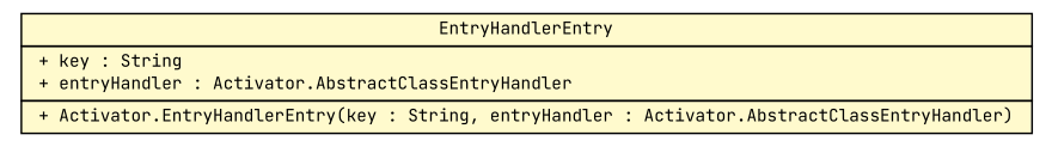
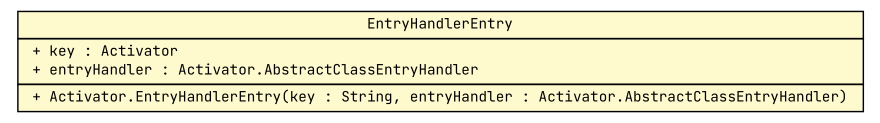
  digraph {
    nodesep=0.25
    ranksep=0.5
    fontname="JetBrains Mono"
-   n1 [fontcolor=black fontname="JetBrains Mono" fontsize=10.0 label=<<table title="sorcer.boot.load.Activator.EntryHandlerEntry" border="0" cellborder="1" cellspacing="0" cellpadding="2" port="p" bgcolor="lemonChiffon" href="./Activator.EntryHandlerEntry.html"> 		<tr><td><table border="0" cellspacing="0" cellpadding="1"> <tr><td align="center" balign="center"> EntryHandlerEntry </td></tr> 		</table></td></tr> 		<tr><td><table border="0" cellspacing="0" cellpadding="1"> <tr><td align="left" balign="left"> + key : String </td></tr> <tr><td align="left" balign="left"> + entryHandler : Activator.AbstractClassEntryHandler </td></tr> 		</table></td></tr> 		<tr><td><table border="0" cellspacing="0" cellpadding="1"> <tr><td align="left" balign="left"> + Activator.EntryHandlerEntry(key : String, entryHandler : Activator.AbstractClassEntryHandler) </td></tr> 		</table></td></tr> 		</table>> shape=plaintext]
+   n1 [fontcolor=black fontname="JetBrains Mono" fontsize=10.0 label=<<table title="sorcer.boot.load.Activator.EntryHandlerEntry" border="0" cellborder="1" cellspacing="0" cellpadding="2" port="p" bgcolor="lemonChiffon" href="./Activator.EntryHandlerEntry.html"> 		<tr><td><table border="0" cellspacing="0" cellpadding="1"> <tr><td align="center" balign="center"> EntryHandlerEntry </td></tr> 		</table></td></tr> 		<tr><td><table border="0" cellspacing="0" cellpadding="1"> <tr><td align="left" balign="left"> + key : Activator </td></tr> <tr><td align="left" balign="left"> + entryHandler : Activator.AbstractClassEntryHandler </td></tr> 		</table></td></tr> 		<tr><td><table border="0" cellspacing="0" cellpadding="1"> <tr><td align="left" balign="left"> + Activator.EntryHandlerEntry(key : String, entryHandler : Activator.AbstractClassEntryHandler) </td></tr> 		</table></td></tr> 		</table>> shape=plaintext]
  }
